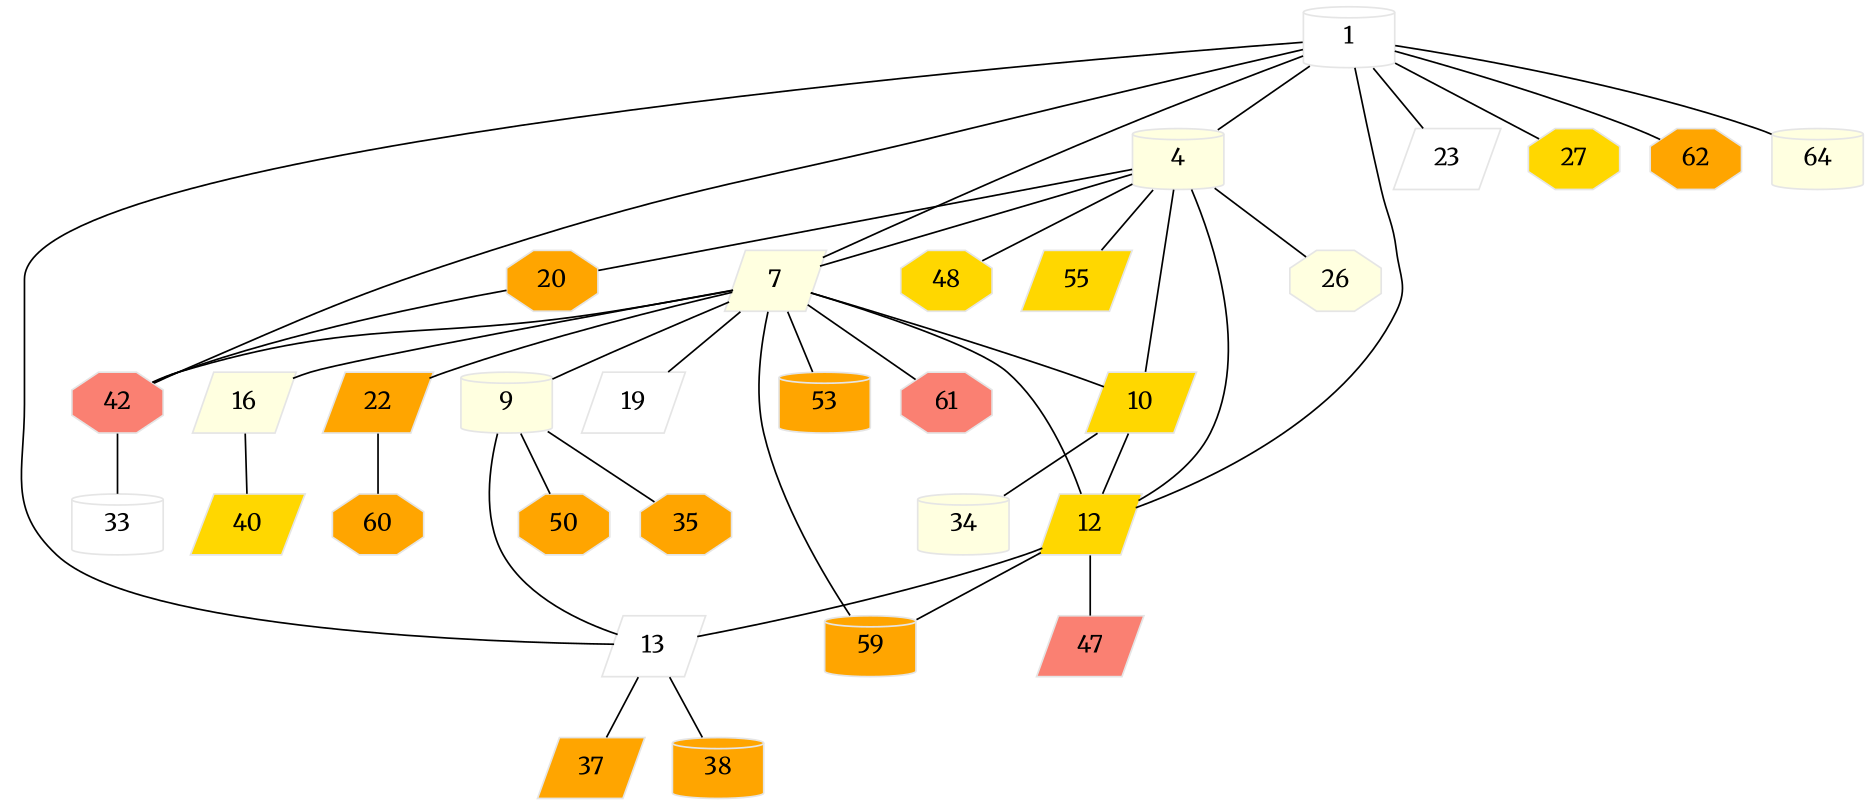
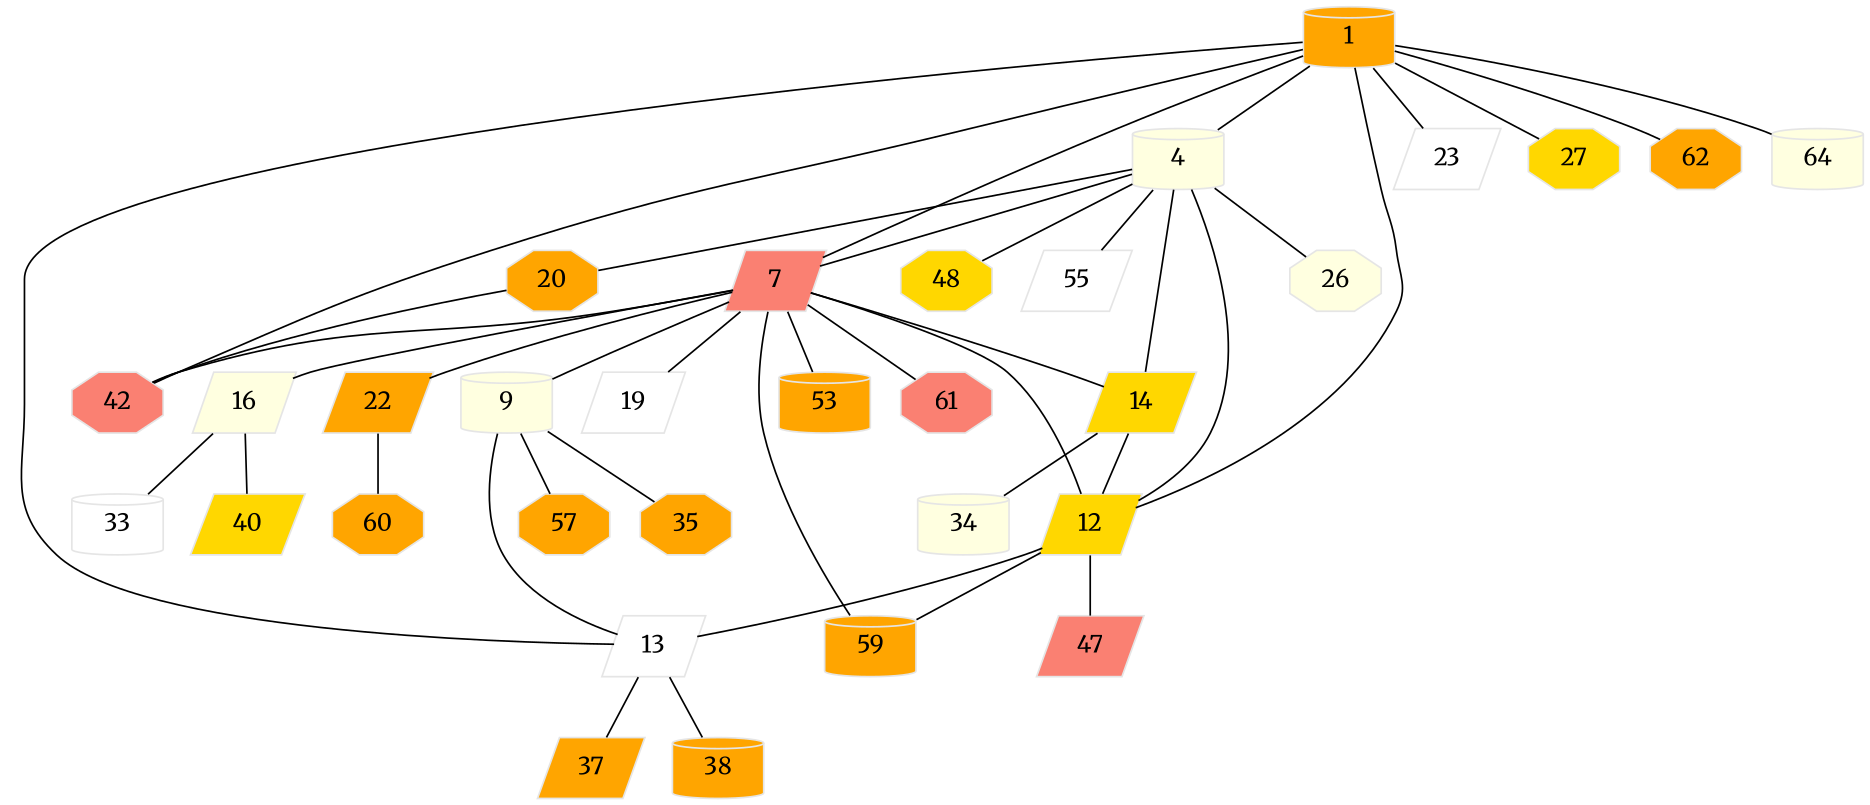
  graph {
    fontname=Merriweather
    node [color=gray90 fillcolor=orange fontname=Merriweather shape=parallelogram style=filled]
    edge [fontname=Merriweather]
-   1 [fillcolor=white shape=cylinder super="+2"]
+   1 [shape=cylinder super="+2"]
    4 [fillcolor=lightyellow shape=cylinder super="+5+36+6"]
-   7 [fillcolor=lightyellow super="+11+8"]
+   7 [fillcolor=salmon super="+11+8"]
    12 [fillcolor=gold super="+45+14+21+51"]
    13 [fillcolor=white super="+15"]
    23 [fillcolor=white]
    27 [fillcolor=gold shape=octagon]
    42 [fillcolor=salmon shape=octagon super="+49+46"]
    62 [shape=octagon]
    64 [fillcolor=lightyellow shape=cylinder]
-   10 [fillcolor=gold]
+   10 [fillcolor=gold label=14]
    20 [shape=octagon]
    26 [fillcolor=lightyellow shape=octagon]
    48 [fillcolor=gold shape=octagon]
-   55 [fillcolor=gold]
+   55 [fillcolor=white]
    9 [fillcolor=lightyellow shape=cylinder super="+31+43"]
    16 [fillcolor=lightyellow super="+28"]
    19 [fillcolor=white]
    22
    53 [shape=cylinder]
    59 [shape=cylinder]
    61 [fillcolor=salmon shape=octagon]
    47 [fillcolor=salmon]
    37
    38 [shape=cylinder]
    34 [fillcolor=lightyellow shape=cylinder]
    35 [shape=octagon super="+63"]
-   57 [shape=octagon label=50]
+   57 [shape=octagon]
    33 [fillcolor=white shape=cylinder]
    40 [fillcolor=gold]
    60 [shape=octagon]
    1 -- 4
    1 -- 7
    1 -- 12
    1 -- 13
    1 -- 23
    1 -- 27
    1 -- 42
    1 -- 62
    1 -- 64
    4 -- 7
    4 -- 12 [weight=2]
    4 -- 10
    4 -- 20
    4 -- 26
    4 -- 48
    4 -- 55
    7 -- 12 [weight=2]
    7 -- 42
    7 -- 10
    7 -- 9 [weight=2]
    7 -- 16
    7 -- 19
    7 -- 22
    7 -- 53
    7 -- 59
    7 -- 61
    12 -- 13 [weight=2]
    12 -- 59
    12 -- 47
    13 -- 37
    13 -- 38
    10 -- 12
    10 -- 34
    20 -- 42
    9 -- 13
    9 -- 35
    9 -- 57
-   42 -- 33
+   16 -- 33
    16 -- 40
    22 -- 60
  }
